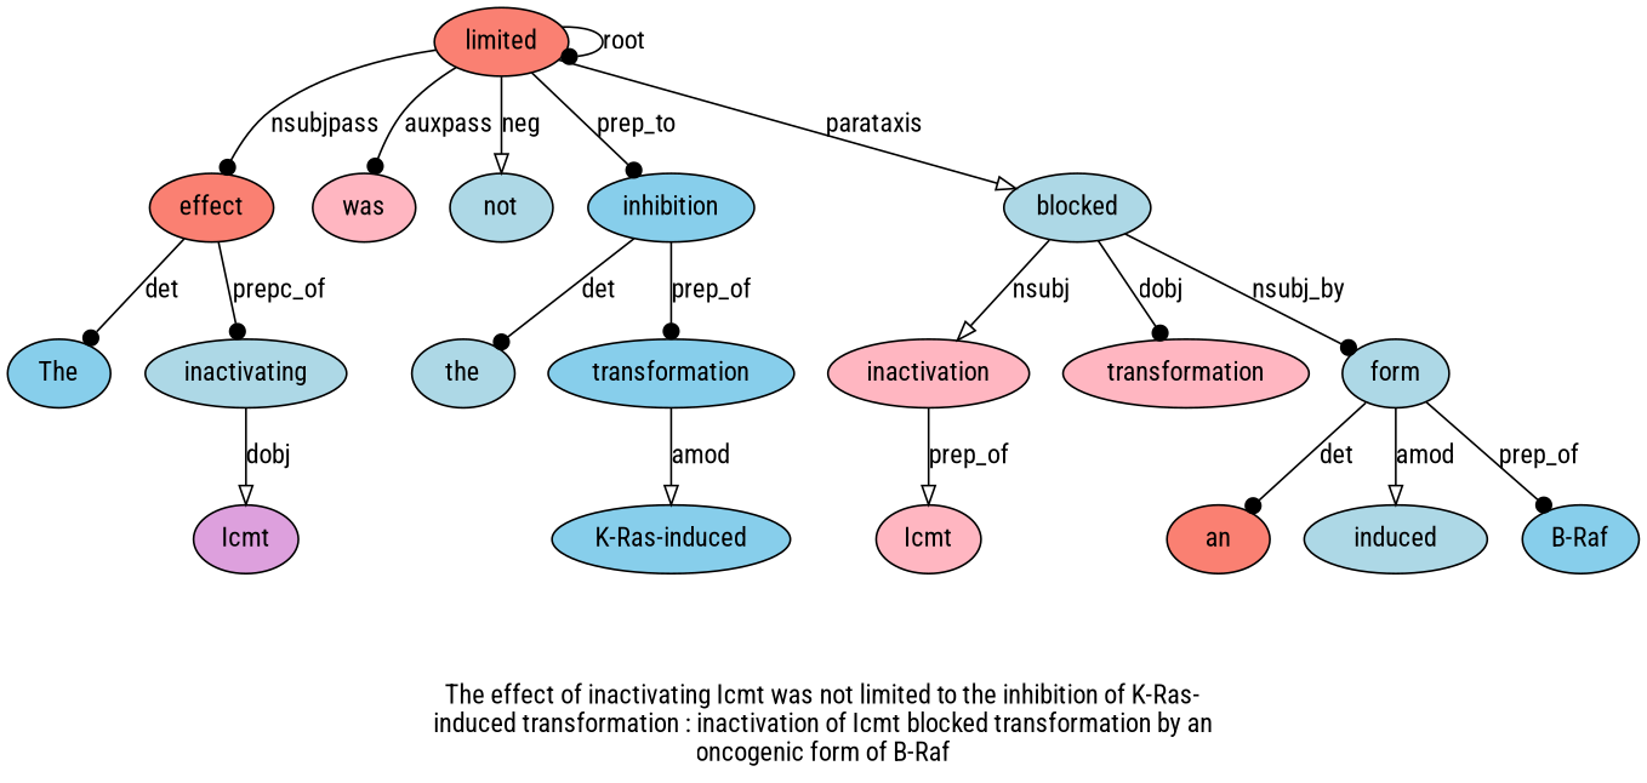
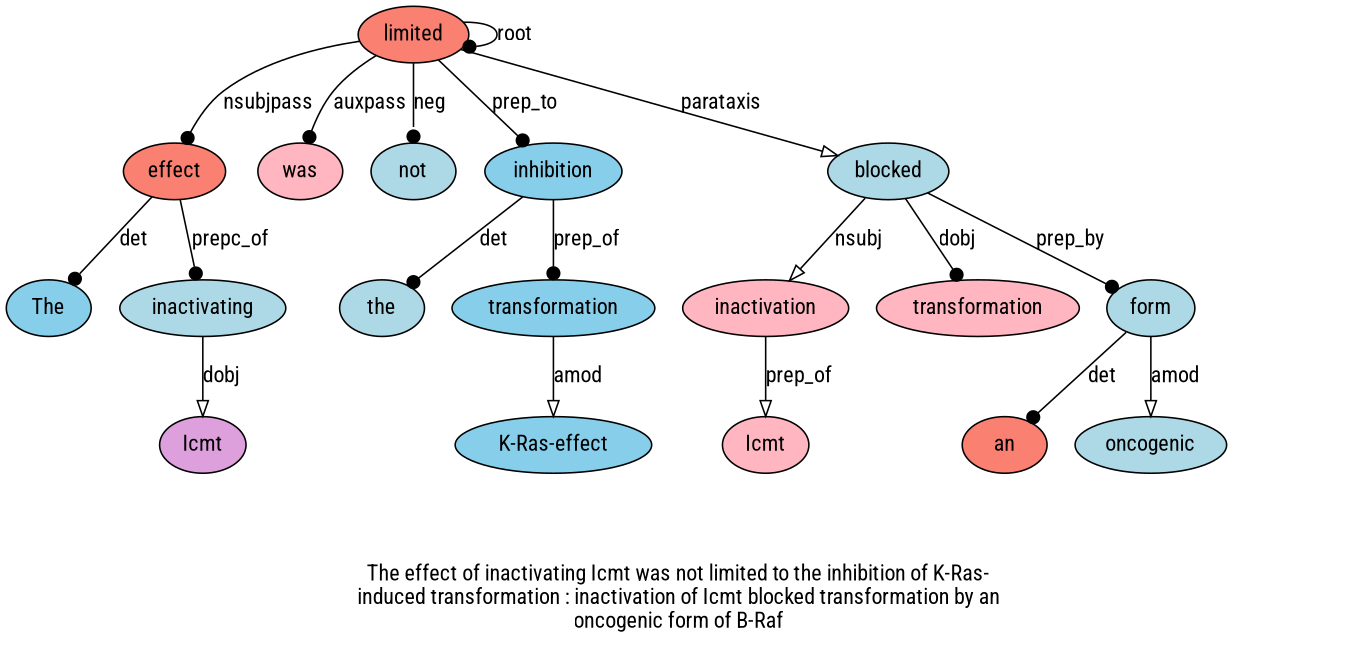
  digraph {
    fontname="Roboto Condensed"
    label="The effect of inactivating Icmt was not limited to the inhibition of K-Ras-\ninduced transformation : inactivation of Icmt blocked transformation by an\noncogenic form of B-Raf"
    node [fillcolor=lightblue fontname="Roboto Condensed" style=filled]
    edge [arrowhead=dot fontname="Roboto Condensed"]
    n1 [fillcolor=salmon label=effect]
    n2 [fillcolor=skyblue label=The]
    n3 [label=inactivating]
    n4 [fillcolor=plum label=Icmt]
    n5 [fillcolor=salmon label=limited]
    n6 [fillcolor=lightpink label=was]
    n7 [label=not]
    n8 [fillcolor=skyblue label=inhibition]
    n9 [label=blocked]
    n10 [label=the]
    n11 [fillcolor=skyblue label=transformation]
    n12 [fillcolor=lightpink label=inactivation]
    n13 [fillcolor=lightpink label=transformation]
    n14 [label=form]
-   n15 [fillcolor=skyblue label="K-Ras-induced"]
+   n15 [fillcolor=skyblue label="K-Ras-effect"]
    n16 [fillcolor=lightpink label=Icmt]
    n17 [fillcolor=salmon label=an]
-   n18 [label=induced]
-   n19 [fillcolor=skyblue label="B-Raf"]
+   n18 [label=oncogenic]
    n1 -> n2 [label=det]
    n1 -> n3 [label=prepc_of]
    n3 -> n4 [arrowhead=onormal label=dobj]
    n5 -> n1 [label=nsubjpass]
    n5 -> n5 [label=root]
    n5 -> n6 [label=auxpass]
-   n5 -> n7 [arrowhead=onormal label=neg]
+   n5 -> n7 [label=neg]
    n5 -> n8 [label=prep_to]
    n5 -> n9 [arrowhead=onormal label=parataxis]
    n8 -> n10 [label=det]
    n8 -> n11 [label=prep_of]
    n9 -> n12 [arrowhead=onormal label=nsubj]
    n9 -> n13 [label=dobj]
-   n9 -> n14 [label=nsubj_by]
+   n9 -> n14 [label=prep_by]
    n11 -> n15 [arrowhead=onormal label=amod]
    n12 -> n16 [arrowhead=onormal label=prep_of]
    n14 -> n17 [label=det]
    n14 -> n18 [arrowhead=onormal label=amod]
-   n14 -> n19 [label=prep_of]
  }
